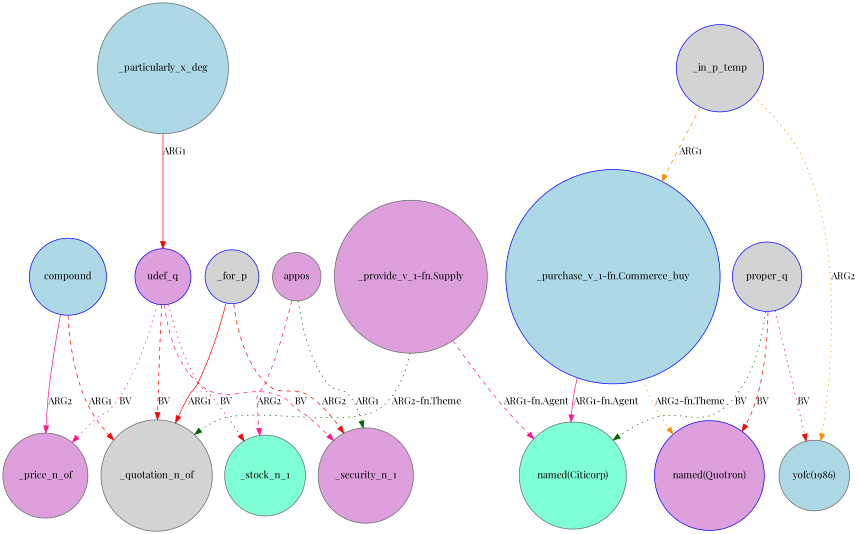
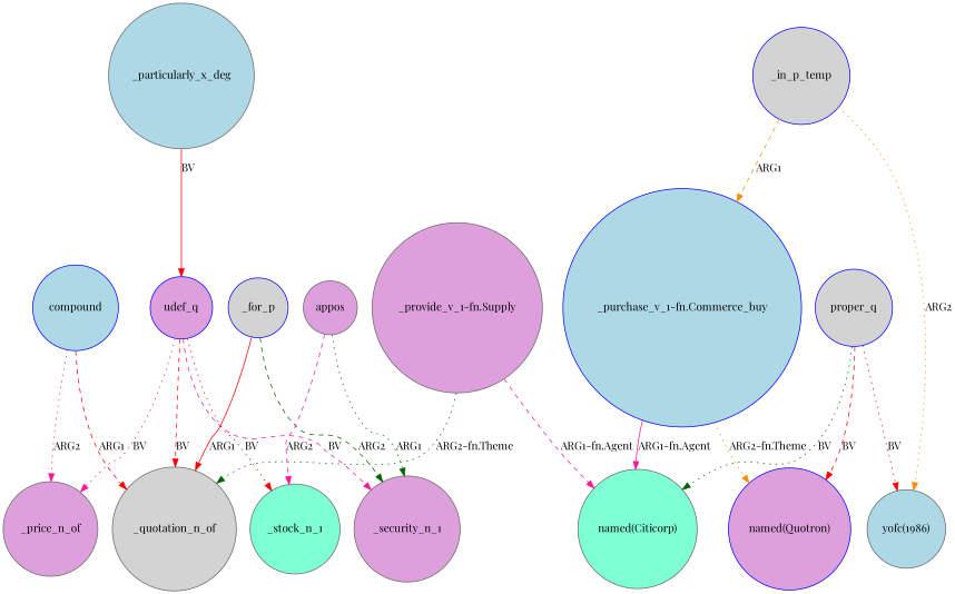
  digraph {
    fontname="Playfair Display"
    node [color=gray40 fillcolor=plum fontname="Playfair Display" shape=circle style=filled]
    edge [color=red fontname="Playfair Display" style=dotted]
    compound [color=blue fillcolor=lightblue]
    _price_n_of
    _quotation_n_of [fillcolor=lightgrey]
    _in_p_temp [color=blue fillcolor=lightgrey]
    "yofc(1986)" [fillcolor=lightblue]
    "_purchase_v_1-fn.Commerce_buy" [color=blue fillcolor=lightblue]
    "named(Quotron)" [color=blue]
    "named(Citicorp)" [fillcolor=aquamarine]
    udef_q [color=blue]
    _security_n_1
    _stock_n_1 [fillcolor=aquamarine]
    proper_q [color=blue fillcolor=lightgrey]
    _for_p [color=blue fillcolor=lightgrey]
    "_provide_v_1-fn.Supply"
    _particularly_x_deg [fillcolor=lightblue]
    appos
-   compound -> _price_n_of [color=deeppink label=ARG2 style=solid]
+   compound -> _price_n_of [color=deeppink label=ARG2]
    compound -> _quotation_n_of [label=ARG1 style=dashed]
    _in_p_temp -> "yofc(1986)" [color=darkorange label=ARG2]
    _in_p_temp -> "_purchase_v_1-fn.Commerce_buy" [color=darkorange label=ARG1 style=dashed]
    "_purchase_v_1-fn.Commerce_buy" -> "named(Quotron)" [color=darkorange label="ARG2-fn.Theme"]
    "_purchase_v_1-fn.Commerce_buy" -> "named(Citicorp)" [color=deeppink label="ARG1-fn.Agent" style=solid]
    udef_q -> _price_n_of [color=deeppink label=BV]
    udef_q -> _quotation_n_of [label=BV style=dashed]
    udef_q -> _security_n_1 [color=deeppink label=BV style=dashed]
    udef_q -> _stock_n_1 [label=BV]
    proper_q -> "yofc(1986)" [label=BV]
    proper_q -> "named(Quotron)" [label=BV style=dashed]
    proper_q -> "named(Citicorp)" [color=darkgreen label=BV]
    _for_p -> _quotation_n_of [label=ARG1 style=solid]
-   _for_p -> _security_n_1 [label=ARG2 style=dashed]
+   _for_p -> _security_n_1 [color=darkgreen label=ARG2 style=dashed]
    "_provide_v_1-fn.Supply" -> _quotation_n_of [color=darkgreen label="ARG2-fn.Theme"]
    "_provide_v_1-fn.Supply" -> "named(Citicorp)" [color=deeppink label="ARG1-fn.Agent" style=dashed]
-   _particularly_x_deg -> udef_q [label=ARG1 style=solid]
+   _particularly_x_deg -> udef_q [label=BV style=solid]
    appos -> _security_n_1 [color=darkgreen label=ARG1]
    appos -> _stock_n_1 [color=deeppink label=ARG2 style=dashed]
  }
